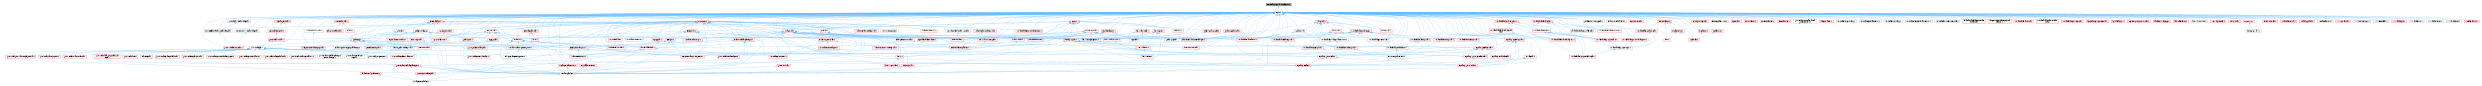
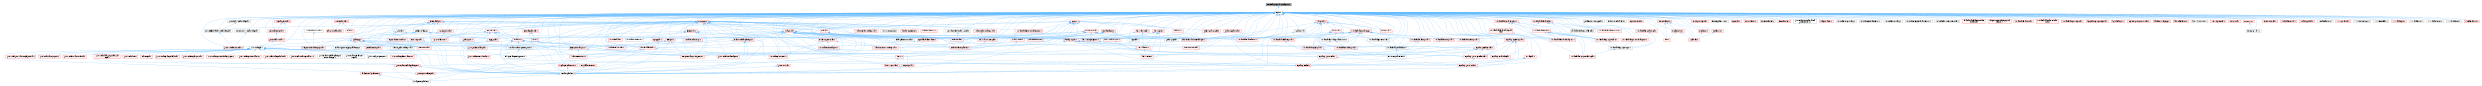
  digraph {
    node [color=red fillcolor="#FFF0F0" fontname=Helvetica fontsize=10 shape=box style=filled]
    edge [color=steelblue1 dir=back fontname=Helvetica fontsize=10 labelfontname=Helvetica labelfontsize=10 style=solid]
    n1 [color=gray40 fillcolor=grey60 fontcolor=black height=0.2 label="StructSerializableWithDefaults.h" width=0.4]
    n2 [color=grey40 fillcolor=white height=0.2 label="Class.h" width=0.4]
    n3 [color=grey40 fillcolor=white height=0.2 label="ARFilter.h" width=0.4]
    n4 [color=grey40 fillcolor=white height=0.2 label="AnimNodeBase.h" width=0.4]
    n5 [color=grey40 fillcolor=white height=0.2 label="ArchiveObjectPropertyMapper.h" width=0.4]
    n6 [height=0.2 label="CoreUObject.h" width=0.4]
    n7 [color=grey40 fillcolor=white height=0.2 label="AssetBundleData.h" width=0.4]
    n8 [height=0.2 label="AssetData.h" width=0.4]
    n9 [height=0.2 label="AudioWidgetSubsystem.h" width=0.4]
    n10 [color=grey40 fillcolor=white height=0.2 label="BlueprintActionDatabaseRegistrar.h" width=0.4]
    n11 [color=grey40 fillcolor=white height=0.2 label="BlueprintAssetNodeSpawner.h" width=0.4]
    n12 [height=0.2 label="EdGraphSchema_K2.h" width=0.4]
    n13 [height=0.2 label="BlueprintEditorUtils.h" width=0.4]
    n14 [height=0.2 label="EdGraphSchema_K2_Actions.h" width=0.4]
    n15 [color=grey40 fillcolor=white height=0.2 label="AssetCompilingManager.h" width=0.4]
    n16 [height=0.2 label="AssetManagerTypes.h" width=0.4]
    n17 [height=0.2 label="Attenuation.h" width=0.4]
    n18 [height=0.2 label="AttributesContainer.h" width=0.4]
    n19 [height=0.2 label="AttributesRuntime.h" width=0.4]
    n20 [color=grey40 fillcolor=white height=0.2 label="AudioPanelWidgetInterface.h" width=0.4]
    n21 [color=grey40 fillcolor=white height=0.2 label="SoundEffectPresetWidgetInterface.h" width=0.4]
    n22 [height=0.2 label="AudioVolume.h" width=0.4]
    n23 [color=grey40 fillcolor=white height=0.2 label="BPVariableDragDropAction.h" width=0.4]
    n24 [height=0.2 label="BehaviorTreeTypes.h" width=0.4]
    n25 [height=0.2 label="Blueprint.h" width=0.4]
    n26 [height=0.2 label="MetasoundFrontendDataType.h" width=0.4]
    n27 [height=0.2 label="KismetEditorUtilities.h" width=0.4]
    n28 [height=0.2 label="MemberReference.h" width=0.4]
    n29 [height=0.2 label="K2Node_CallFunction.h" width=0.4]
    n30 [color=grey40 fillcolor=white height=0.2 label="MyBlueprintItemDragDropAction.h" width=0.4]
    n31 [height=0.2 label="BlueprintActionFilter.h" width=0.4]
    n32 [height=0.2 label="BlueprintFunctionNodeSpawner.h" width=0.4]
    n33 [height=0.2 label="K2Node_StructOperation.h" width=0.4]
    n34 [height=0.2 label="BlueprintEventNodeSpawner.h" width=0.4]
    n35 [height=0.2 label="BlueprintFieldNodeSpawner.h" width=0.4]
    n36 [height=0.2 label="BlueprintGeneratedClass.h" width=0.4]
    n37 [color=grey40 fillcolor=white height=0.2 label="BlueprintNodeHelpers.h" width=0.4]
    n38 [height=0.2 label="BodyInstance.h" width=0.4]
    n39 [color=grey40 fillcolor=white height=0.2 label="BuiltInChannelEditors.h" width=0.4]
    n40 [height=0.2 label="Casts.h" width=0.4]
    n41 [height=0.2 label="CoreUObjectSharedPCH.h" width=0.4]
    n42 [height=0.2 label="EdGraph.h" width=0.4]
    n43 [height=0.2 label="EdGraphPin.h" width=0.4]
    n44 [height=0.2 label="K2Node_Select.h" width=0.4]
    n45 [color=grey40 fillcolor=white height=0.2 label="K2Node_SwitchEnum.h" width=0.4]
    n46 [height=0.2 label="LiveLinkTypes.h" width=0.4]
    n47 [height=0.2 label="MovieSceneEntitySystemGraphs.h" width=0.4]
    n48 [height=0.2 label="RigVMMemoryStorage.h" width=0.4]
    n49 [height=0.2 label="RigVM.h" width=0.4]
    n50 [height=0.2 label="RigVMNativized.h" width=0.4]
    n51 [height=0.2 label="RigVMUserWorkflow.h" width=0.4]
    n52 [height=0.2 label="RigVMStruct.h" width=0.4]
    n53 [height=0.2 label="Selection.h" width=0.4]
    n54 [height=0.2 label="SequencerKeyStructGenerator.h" width=0.4]
    n55 [height=0.2 label="StreamableManager.h" width=0.4]
    n56 [height=0.2 label="StructOnScope.h" width=0.4]
    n57 [height=0.2 label="MovieSceneEventSection.h" width=0.4]
    n58 [height=0.2 label="RigVMDispatchFactory.h" width=0.4]
    n59 [height=0.2 label="RigVMRegistry.h" width=0.4]
    n60 [height=0.2 label="UserDefinedStruct.h" width=0.4]
    n61 [height=0.2 label="UnrealType.h" width=0.4]
    n62 [height=0.2 label="DataTable.h" width=0.4]
    n63 [height=0.2 label="FastReferenceCollector.h" width=0.4]
    n64 [color=grey40 fillcolor=white height=0.2 label="GeneratedCppIncludes.h" width=0.4]
    n65 [height=0.2 label="ClassIconFinder.h" width=0.4]
    n66 [color=grey40 fillcolor=white height=0.2 label="ClassTree.h" width=0.4]
    n67 [height=0.2 label="CompositeFont.h" width=0.4]
    n68 [height=0.2 label="Font.h" width=0.4]
    n69 [height=0.2 label="SlateFontInfo.h" width=0.4]
    n70 [height=0.2 label="SlateTypes.h" width=0.4]
    n71 [height=0.2 label="ConstraintInstance.h" width=0.4]
    n72 [height=0.2 label="CoreNet.h" width=0.4]
    n73 [height=0.2 label="NetSerialization.h" width=0.4]
    n74 [height=0.2 label="GameplayAbilitySpec.h" width=0.4]
    n75 [height=0.2 label="GameplayAbilityTypes.h" width=0.4]
    n76 [height=0.2 label="GameplayEffect.h" width=0.4]
    n77 [height=0.2 label="GameplayAbilityTargetTypes.h" width=0.4]
    n78 [height=0.2 label="GameplayCueInterface.h" width=0.4]
    n79 [height=0.2 label="GameplayEffectTypes.h" width=0.4]
    n80 [height=0.2 label="RootMotionSource.h" width=0.4]
    n81 [height=0.2 label="CurveTable.h" width=0.4]
    n82 [color=grey40 fillcolor=white height=0.2 label="EditorCategoryUtils.h" width=0.4]
    n83 [height=0.2 label="EngineBaseTypes.h" width=0.4]
    n84 [height=0.2 label="World.h" width=0.4]
    n85 [height=0.2 label="EngineTypes.h" width=0.4]
    n86 [height=0.2 label="StaticMeshComponent.h" width=0.4]
    n87 [height=0.2 label="Events.h" width=0.4]
    n88 [height=0.2 label="Factories.h" width=0.4]
    n89 [height=0.2 label="FlowDirection.h" width=0.4]
    n90 [color=grey40 height=0.2 label="FontSdfSettings.h" width=0.4]
    n91 [height=0.2 label="GCObjectInfo.h" width=0.4]
    n92 [height=0.2 label="GameplayTagContainer.h" width=0.4]
    n93 [color=grey40 fillcolor=white height=0.2 label="IAnimBlueprintNodeOverride\lAssetsContext.h" width=0.4]
    n94 [height=0.2 label="InputCoreTypes.h" width=0.4]
    n95 [height=0.2 label="InteractiveTool.h" width=0.4]
    n96 [color=grey40 fillcolor=white height=0.2 label="K2Node_BitmaskLiteral.h" width=0.4]
    n97 [color=grey40 fillcolor=white height=0.2 label="K2Node_CastByteToEnum.h" width=0.4]
    n98 [color=grey40 fillcolor=white height=0.2 label="K2Node_EnumLiteral.h" width=0.4]
    n99 [color=grey40 fillcolor=white height=0.2 label="K2Node_ForEachElementInEnum.h" width=0.4]
    n100 [color=grey40 fillcolor=white height=0.2 label="K2Node_GetNumEnumEntries.h" width=0.4]
    n101 [height=0.2 label="KeyHandle.h" width=0.4]
    n102 [height=0.2 label="MovieSceneChannelData.h" width=0.4]
    n103 [height=0.2 label="MovieSceneBoolChannel.h" width=0.4]
    n104 [height=0.2 label="MovieSceneByteChannel.h" width=0.4]
    n105 [color=grey40 fillcolor=white height=0.2 label="MovieSceneParticleSection.h" width=0.4]
    n106 [color=grey40 fillcolor=white height=0.2 label="MovieSceneCurveChannelCommon.h" width=0.4]
    n107 [height=0.2 label="MovieSceneDoubleChannel.h" width=0.4]
    n108 [height=0.2 label="MovieSceneFloatChannel.h" width=0.4]
    n109 [height=0.2 label="MovieSceneIntegerChannel.h" width=0.4]
    n110 [height=0.2 label="MovieSceneStringChannel.h" width=0.4]
    n111 [color=grey40 fillcolor=white height=0.2 label="NameCurve.h" width=0.4]
    n112 [height=0.2 label="RichCurve.h" width=0.4]
    n113 [color=grey40 fillcolor=white height=0.2 label="MovieSceneEasingCurves.h" width=0.4]
    n114 [height=0.2 label="StringCurve.h" width=0.4]
    n115 [color=grey40 fillcolor=white height=0.2 label="KismetDebugUtilities.h" width=0.4]
    n116 [height=0.2 label="LevelSequenceLegacyObject\lReference.h" width=0.4]
    n117 [color=grey40 fillcolor=white height=0.2 label="LevelSequenceSpawnRegister.h" width=0.4]
    n118 [height=0.2 label="MaterialExpressionIO.h" width=0.4]
    n119 [height=0.2 label="MetasoundFrontendDataType\lRegistry.h" width=0.4]
    n120 [height=0.2 label="MovieSceneBlendType.h" width=0.4]
    n121 [height=0.2 label="MovieSceneEvalTemplate.h" width=0.4]
    n122 [color=grey40 fillcolor=white height=0.2 label="MovieSceneEvaluationTrack.h" width=0.4]
    n123 [height=0.2 label="MovieSceneEvaluationTemplate.h" width=0.4]
    n124 [height=0.2 label="MovieSceneEvaluationField.h" width=0.4]
    n125 [height=0.2 label="MovieSceneFrameMigration.h" width=0.4]
    n126 [height=0.2 label="MovieSceneSegment.h" width=0.4]
    n127 [height=0.2 label="MovieSceneSequenceHierarchy.h" width=0.4]
    n128 [height=0.2 label="MovieSceneTrackImplementation.h" width=0.4]
    n129 [height=0.2 label="MovieSceneObjectBindingID.h" width=0.4]
    n130 [height=0.2 label="MovieScenePropertySystem\lTypes.h" width=0.4]
    n131 [height=0.2 label="MovieSceneSequenceID.h" width=0.4]
    n132 [height=0.2 label="MovieSceneSequenceInstance\lData.h" width=0.4]
    n133 [height=0.2 label="MovieSceneTrackInstance.h" width=0.4]
    n134 [height=0.2 label="NavLinkDefinition.h" width=0.4]
    n135 [height=0.2 label="NavigationTypes.h" width=0.4]
    n136 [color=grey40 fillcolor=white height=0.2 label="NonNullSubclassOf.h" width=0.4]
    n137 [height=0.2 label="OnlineReplStructs.h" width=0.4]
    n138 [height=0.2 label="PackageLocalizationCache.h" width=0.4]
    n139 [height=0.2 label="PannerDetails.h" width=0.4]
+   n140 [height=0.2 label="PropertyTrackEditor.h" width=0.4]
    n141 [height=0.2 label="QuartzQuantizationUtilities.h" width=0.4]
    n142 [height=0.2 label="ReflectionMetadata.h" width=0.4]
    n143 [height=0.2 label="RemoteExecutor.h" width=0.4]
    n144 [color=grey40 fillcolor=white height=0.2 label="RigVMPythonUtils.h" width=0.4]
    n145 [height=0.2 label="RigVMTemplate.h" width=0.4]
    n146 [height=0.2 label="RigVMTraitScope.h" width=0.4]
    n147 [height=0.2 label="RigVMTraits.h" width=0.4]
    n148 [height=0.2 label="SlateColor.h" width=0.4]
    n149 [height=0.2 label="SlateSound.h" width=0.4]
    n150 [height=0.2 label="SmartName.h" width=0.4]
    n151 [height=0.2 label="SoftObjectPath.h" width=0.4]
    n152 [height=0.2 label="SoundNode.h" width=0.4]
    n153 [color=grey40 fillcolor=white height=0.2 label="SoundSubmixWidgetInterface.h" width=0.4]
    n154 [color=grey40 fillcolor=white height=0.2 label="StructArrayView.h" width=0.4]
    n155 [height=0.2 label="StructUtils.h" width=0.4]
    n156 [height=0.2 label="StructUtilsTypes.h" width=0.4]
    n157 [height=0.2 label="SubclassOf.h" width=0.4]
    n158 [height=0.2 label="UserDefinedEnum.h" width=0.4]
    n159 [height=0.2 label="TimeStretchCurve.h" width=0.4]
    n160 [height=0.2 label="TypedParameter.h" width=0.4]
    n161 [height=0.2 label="UObjectIterator.h" width=0.4]
    n162 [color=grey40 fillcolor=white height=0.2 label="UObjectTestUtils.h" width=0.4]
    n163 [height=0.2 label="VVMNativeType.h" width=0.4]
    n164 [color=grey40 fillcolor=white height=0.2 label="VVMProfilingLibrary.h" width=0.4]
    n165 [color=grey40 fillcolor=white height=0.2 label="VVMUECodeGen.h" width=0.4]
    n166 [height=0.2 label="VVMVerseClass.h" width=0.4]
    n167 [color=grey40 fillcolor=white height=0.2 label="VVMVerseEnum.h" width=0.4]
    n168 [color=grey40 fillcolor=white height=0.2 label="VVMVerseFunction.h" width=0.4]
    n169 [color=grey40 fillcolor=white height=0.2 label="VVMVerseStruct.h" width=0.4]
    n170 [height=0.2 label="WidgetBlueprint.h" width=0.4]
    n171 [height=0.2 label="WrappedAttribute.h" width=0.4]
    n172 [height=0.2 label="KismetSystemLibrary.h" width=0.4]
    n173 [height=0.2 label="NoExportTypes.h" width=0.4]
    n174 [color=grey40 fillcolor=white height=0.2 label="UnrealEdSharedPCH.h" width=0.4]
    n175 [color=grey40 fillcolor=white height=0.2 label="AnimBlueprintExtension\l_Base.h" width=0.4]
    n176 [height=0.2 label="AnimBlueprintGeneratedClass.h" width=0.4]
    n177 [height=0.2 label="AnimGraphNode_Base.h" width=0.4]
    n178 [color=grey40 fillcolor=white height=0.2 label="EngineSharedPCH.h" width=0.4]
    n179 [color=grey40 fillcolor=white height=0.2 label="AnimNodeAlphaOptions.h" width=0.4]
    n180 [height=0.2 label="AnimNodeSpaceConversions.h" width=0.4]
    n181 [height=0.2 label="AnimNode_ApplyMeshSpaceAdditive.h" width=0.4]
    n182 [height=0.2 label="AnimNode_CustomProperty.h" width=0.4]
    n183 [height=0.2 label="AnimNode_Inertialization.h" width=0.4]
    n184 [height=0.2 label="AnimNode_LinkedInputPose.h" width=0.4]
    n185 [height=0.2 label="AnimNode_UObjectIterator.h" width=0.4]
    n186 [height=0.2 label="AnimNode_RelevantAssetPlayer\lBase.h" width=0.4]
    n187 [height=0.2 label="AnimNode_Root.h" width=0.4]
    n188 [height=0.2 label="AnimNode_SaveCachedPose.h" width=0.4]
    n189 [height=0.2 label="AnimNode_StateMachine.h" width=0.4]
    n190 [height=0.2 label="AnimNode_TransitionPoseEvaluator.h" width=0.4]
    n191 [height=0.2 label="AnimNode_TransitionResult.h" width=0.4]
    n192 [height=0.2 label="AnimNode_UseCachedPose.h" width=0.4]
    n193 [height=0.2 label="AnimSingleNodeInstanceProxy.h" width=0.4]
    n194 [height=0.2 label="BlendSpace.h" width=0.4]
    n195 [color=grey40 fillcolor=white height=0.2 label="IAnimBlueprintGeneratedClass\lCompiledData.h" width=0.4]
    n196 [color=grey40 fillcolor=white height=0.2 label="AssetManager.h" width=0.4]
    n197 [height=0.2 label="DataAsset.h" width=0.4]
    n198 [height=0.2 label="ActorDescContainer.h" width=0.4]
    n199 [height=0.2 label="AnimAssetFindReplace.h" width=0.4]
    n200 [height=0.2 label="LevelEditorPlaySettings.h" width=0.4]
    n1 -> n2
    n2 -> n3
    n2 -> n4
    n2 -> n5
    n2 -> n6
    n2 -> n7
    n2 -> n8
    n2 -> n9
    n2 -> n10
    n2 -> n11
    n2 -> n12
    n2 -> n13
    n2 -> n14
    n2 -> n15
    n2 -> n16
    n2 -> n17
    n2 -> n18
    n2 -> n19
    n2 -> n20
    n2 -> n21
    n2 -> n22
    n2 -> n23
    n2 -> n24
    n2 -> n25
    n2 -> n26
    n2 -> n27
    n2 -> n28
    n2 -> n29
    n2 -> n30
    n2 -> n31
    n2 -> n32
    n2 -> n33
    n2 -> n34
    n2 -> n35
    n2 -> n36
    n2 -> n37
    n2 -> n38
    n2 -> n39
    n2 -> n40
    n2 -> n41
    n2 -> n42
    n2 -> n43
    n2 -> n44
    n2 -> n45
    n2 -> n46
    n2 -> n47
    n2 -> n48
    n2 -> n49
    n2 -> n50
    n2 -> n51
    n2 -> n52
    n2 -> n53
    n2 -> n54
    n2 -> n55
    n2 -> n56
    n2 -> n57
    n2 -> n58
    n2 -> n59
    n2 -> n60
    n2 -> n61
    n2 -> n62
    n2 -> n63
    n2 -> n64
    n2 -> n65
    n2 -> n66
    n2 -> n67
    n2 -> n68
    n2 -> n69
    n2 -> n70
    n2 -> n71
    n2 -> n72
    n2 -> n73
    n2 -> n74
    n2 -> n75
    n2 -> n76
    n2 -> n77
    n2 -> n78
    n2 -> n79
    n2 -> n80
    n2 -> n81
    n2 -> n82
    n2 -> n83
    n2 -> n84
    n2 -> n85
    n2 -> n86
    n2 -> n87
    n2 -> n88
    n2 -> n89
    n2 -> n90
    n2 -> n91
    n2 -> n92
    n2 -> n93
    n2 -> n94
    n2 -> n95
    n2 -> n96
    n2 -> n97
    n2 -> n98
    n2 -> n99
    n2 -> n100
    n2 -> n101
    n2 -> n102
    n2 -> n103
    n2 -> n104
    n2 -> n105
    n2 -> n106
    n2 -> n107
    n2 -> n108
    n2 -> n109
    n2 -> n110
    n2 -> n111
    n2 -> n112
    n2 -> n113
    n2 -> n114
    n2 -> n115
    n2 -> n116
    n2 -> n117
    n2 -> n118
    n2 -> n119
    n2 -> n120
    n2 -> n121
    n2 -> n122
    n2 -> n123
    n2 -> n124
    n2 -> n125
    n2 -> n126
    n2 -> n127
    n2 -> n128
    n2 -> n129
    n2 -> n130
    n2 -> n131
    n2 -> n132
    n2 -> n133
    n2 -> n134
    n2 -> n135
    n2 -> n136
    n2 -> n137
    n2 -> n138
    n2 -> n139
+   n2 -> n140
    n2 -> n141
    n2 -> n142
    n2 -> n143
    n2 -> n144
    n2 -> n145
    n2 -> n146
    n2 -> n147
    n2 -> n148
    n2 -> n149
    n2 -> n150
    n2 -> n151
    n2 -> n152
    n2 -> n153
    n2 -> n154
    n2 -> n155
    n2 -> n156
    n2 -> n157
    n2 -> n158
    n2 -> n159
    n2 -> n160
    n2 -> n161
    n2 -> n162
    n2 -> n163
    n2 -> n164
    n2 -> n165
    n2 -> n166
    n2 -> n167
    n2 -> n168
    n2 -> n169
    n2 -> n170
    n2 -> n171
    n3 -> n172
    n3 -> n173
    n3 -> n174
    n4 -> n175
    n4 -> n176
    n4 -> n177
    n4 -> n178
    n4 -> n179
    n4 -> n180
    n4 -> n181
    n4 -> n182
    n4 -> n183
    n4 -> n184
    n4 -> n185
    n4 -> n186
    n4 -> n187
    n4 -> n188
    n4 -> n189
    n4 -> n190
    n4 -> n191
    n4 -> n192
    n4 -> n193
    n4 -> n194
    n4 -> n195
    n5 -> n6
    n7 -> n8
    n7 -> n173
    n7 -> n196
    n7 -> n197
    n8 -> n9
    n8 -> n10
    n8 -> n11
    n8 -> n12
    n8 -> n173
    n8 -> n178
    n8 -> n198
    n8 -> n199
    n12 -> n13
    n12 -> n14
    n12 -> n174
    n16 -> n196
    n18 -> n19
    n19 -> n4
    n20 -> n21
    n21 -> n9
    n22 -> n178
    n25 -> n13
    n25 -> n14
    n25 -> n23
    n25 -> n26
    n25 -> n27
    n25 -> n28
    n25 -> n30
    n25 -> n178
    n28 -> n29
    n28 -> n177
    n28 -> n178
    n30 -> n23
    n31 -> n29
    n31 -> n32
    n31 -> n33
    n35 -> n32
    n36 -> n27
    n36 -> n176
    n36 -> n178
    n38 -> n178
    n40 -> n6
    n40 -> n14
    n40 -> n41
    n40 -> n42
    n40 -> n43
    n40 -> n46
    n40 -> n47
    n40 -> n48
    n40 -> n51
    n40 -> n53
    n40 -> n54
    n40 -> n55
    n40 -> n56
    n40 -> n61
    n42 -> n12
    n42 -> n13
    n42 -> n14
    n42 -> n178
    n43 -> n12
    n43 -> n14
    n43 -> n25
    n43 -> n36
    n43 -> n44
    n43 -> n45
    n43 -> n178
    n46 -> n185
    n48 -> n49
    n49 -> n50
    n51 -> n52
    n55 -> n196
    n56 -> n6
    n56 -> n19
    n56 -> n41
    n56 -> n46
    n56 -> n51
    n56 -> n54
    n56 -> n57
    n56 -> n58
    n56 -> n60
    n58 -> n59
    n59 -> n49
    n59 -> n52
    n61 -> n6
    n61 -> n13
    n61 -> n14
    n61 -> n23
    n61 -> n28
    n61 -> n30
    n61 -> n31
    n61 -> n33
    n61 -> n36
    n61 -> n41
    n61 -> n48
    n61 -> n49
    n61 -> n54
    n61 -> n62
    n61 -> n63
    n61 -> n64
    n61 -> n172
    n61 -> n177
    n62 -> n178
    n64 -> n41
    n67 -> n68
    n67 -> n69
    n67 -> n70
    n69 -> n68
    n69 -> n70
    n72 -> n6
    n72 -> n41
    n72 -> n73
    n73 -> n74
    n73 -> n76
    n73 -> n77
    n73 -> n78
    n73 -> n79
    n73 -> n80
    n73 -> n178
    n74 -> n75
    n74 -> n76
    n77 -> n75
    n79 -> n74
    n79 -> n75
    n79 -> n76
    n79 -> n77
    n79 -> n78
    n81 -> n76
    n81 -> n178
    n83 -> n84
    n83 -> n178
    n84 -> n178
    n85 -> n4
    n85 -> n17
    n85 -> n25
    n85 -> n38
    n85 -> n76
    n85 -> n77
    n85 -> n84
    n85 -> n86
    n85 -> n178
    n86 -> n178
    n92 -> n75
    n92 -> n76
    n92 -> n77
    n92 -> n78
    n92 -> n79
    n94 -> n24
    n94 -> n87
    n101 -> n54
    n101 -> n57
    n101 -> n102
    n101 -> n105
    n101 -> n107
    n101 -> n108
    n101 -> n111
    n101 -> n112
    n101 -> n114
    n101 -> n178
    n102 -> n54
    n102 -> n57
    n102 -> n103
    n102 -> n104
    n102 -> n105
    n102 -> n106
    n102 -> n107
    n102 -> n108
    n102 -> n109
    n102 -> n110
    n103 -> n39
    n104 -> n39
    n104 -> n105
    n105 -> n39
    n106 -> n107
    n106 -> n108
    n107 -> n39
    n108 -> n39
    n109 -> n39
    n111 -> n57
    n112 -> n106
    n112 -> n107
    n112 -> n108
    n112 -> n113
    n112 -> n178
    n115 -> n26
    n118 -> n178
    n121 -> n122
    n122 -> n123
    n124 -> n122
    n125 -> n123
    n125 -> n124
    n125 -> n126
    n125 -> n127
    n126 -> n122
    n126 -> n123
    n126 -> n124
    n126 -> n127
    n126 -> n128
    n128 -> n122
    n131 -> n117
    n131 -> n124
    n131 -> n127
    n131 -> n129
    n132 -> n127
    n135 -> n134
    n135 -> n178
    n137 -> n178
    n145 -> n58
    n145 -> n59
    n147 -> n48
    n147 -> n50
    n147 -> n51
    n147 -> n52
    n147 -> n59
    n148 -> n70
    n149 -> n70
    n150 -> n178
    n151 -> n3
    n151 -> n7
    n151 -> n8
    n151 -> n12
    n151 -> n25
    n151 -> n26
    n151 -> n57
    n151 -> n72
    n151 -> n127
    n151 -> n135
    n151 -> n173
    n153 -> n9
    n155 -> n154
    n157 -> n6
    n157 -> n10
    n157 -> n11
    n157 -> n13
    n157 -> n14
    n157 -> n21
    n157 -> n24
    n157 -> n25
    n157 -> n27
    n157 -> n28
    n157 -> n29
    n157 -> n31
    n157 -> n32
    n157 -> n34
    n157 -> n35
    n157 -> n41
    n157 -> n42
    n157 -> n47
    n157 -> n60
    n157 -> n74
    n157 -> n75
    n157 -> n76
    n157 -> n79
    n157 -> n85
    n157 -> n134
    n157 -> n135
    n157 -> n136
+   n157 -> n140
    n157 -> n158
    n157 -> n172
    n157 -> n182
    n157 -> n185
    n157 -> n197
    n157 -> n199
    n161 -> n6
    n161 -> n28
    n161 -> n41
    n161 -> n66
    n171 -> n18
    n171 -> n19
    n176 -> n177
    n176 -> n178
    n178 -> n174
    n194 -> n176
    n197 -> n178
    n200 -> n174
  }
